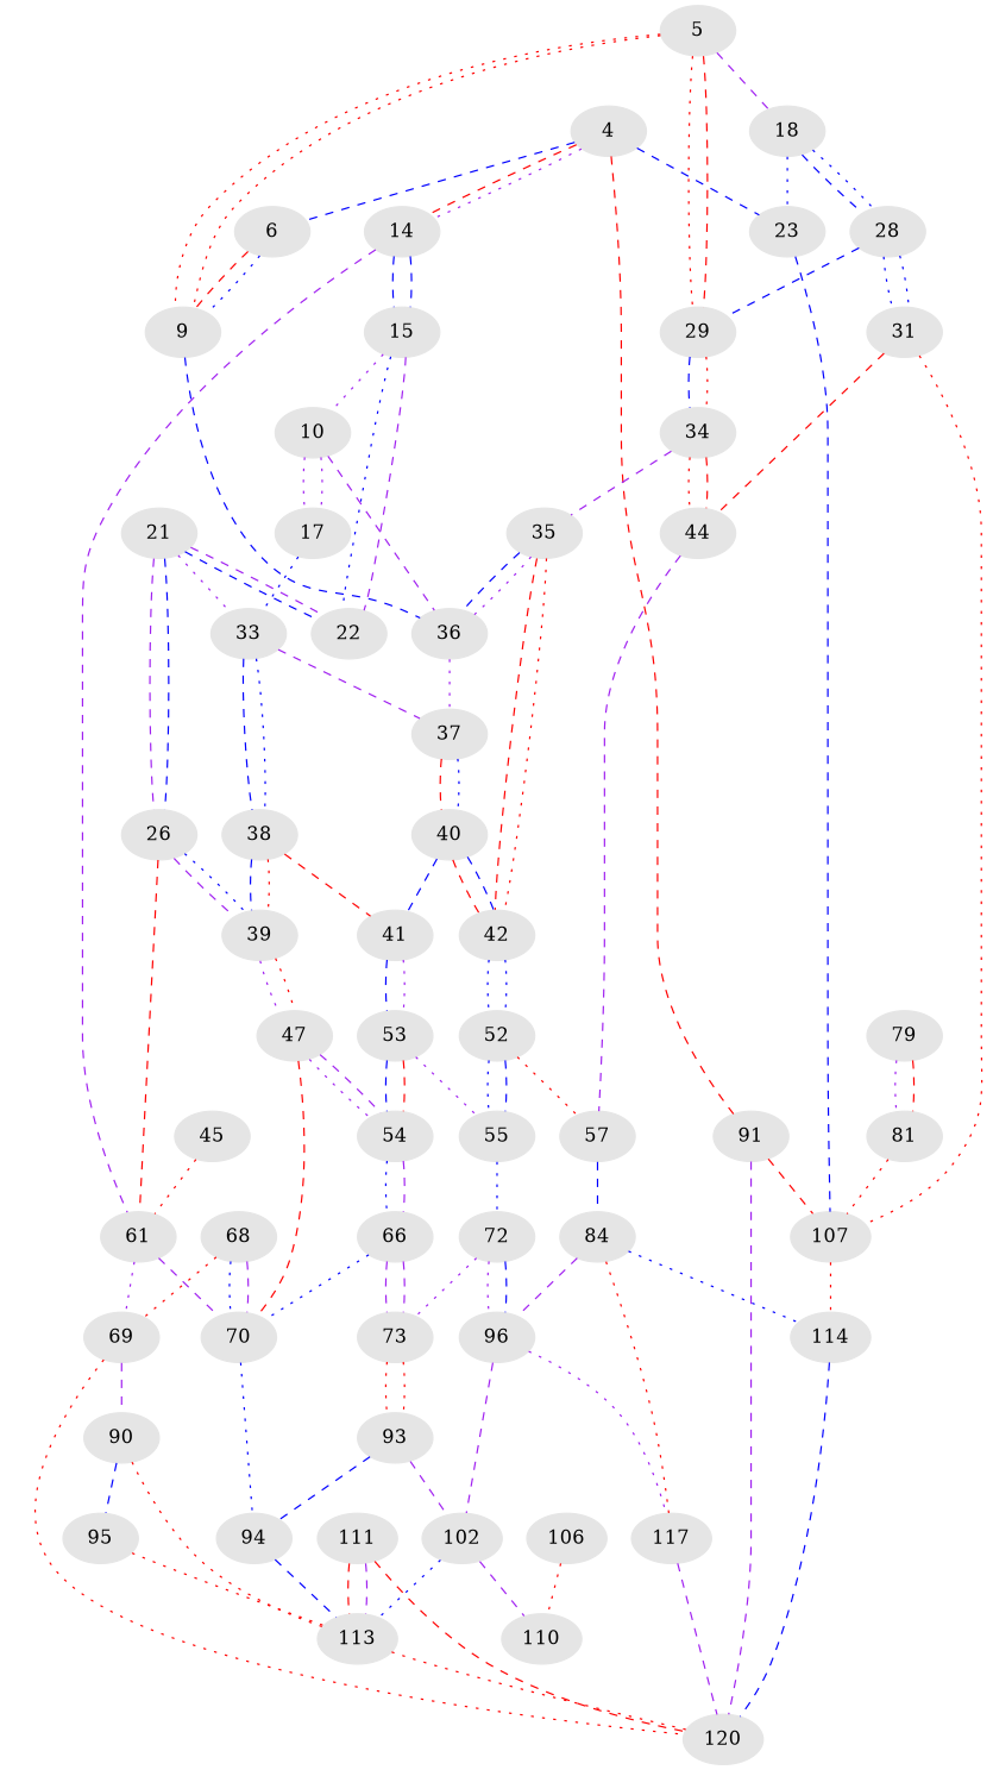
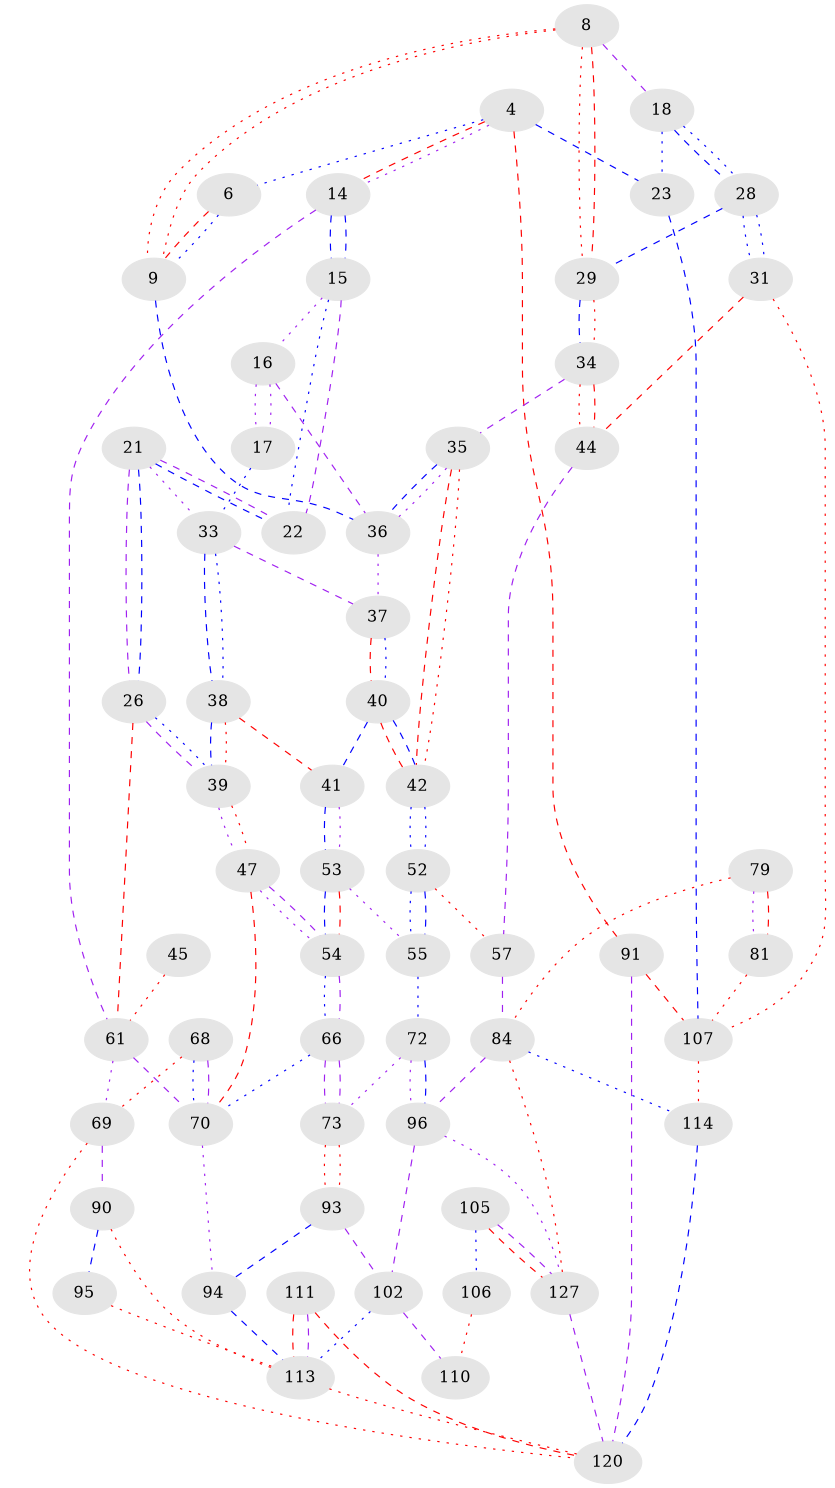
  graph {
    node [color=gray90 style=filled]
    edge [color=blue style=dashed]
    4 [super="+3"]
    6 [super="+5"]
    14
    23 [super="+19"]
    91 [super="+65"]
    9
    15
    61 [super="+50+46"]
    107 [super="+92+82"]
    120 [super="+116+118+119"]
    36 [super="+11"]
-   16 [super="+13" label=10]
+   16 [super="+13"]
    17
-   8 [label=5]
+   8
    18 [super="+7"]
    29
    28
    34
    37 [super="+32"]
    22
    70 [super="+67+49"]
    69 [super="+62+63"]
    33 [super="+20"]
    38
    31
    21
    26
    39
    114 [super="+83"]
    47
    44 [super="+43"]
    35
    57 [super="+56+51"]
    40
    41
    42
    52
    53
    54
    55
    84 [super="+75+76+58"]
    45
    66
    94 [super="+87"]
    72 [super="+71+60"]
    73
    96 [super="+86"]
-   117 [super="+108+104"]
+   117 [super="+108+104" label=127]
    90 [super="+89"]
    93
    68
    95
    113 [super="+103+101"]
    102 [super="+99"]
    79
    81 [super="+78"]
    110 [super="+109+98+97"]
+   105
    106
    111
-   4 -- 6
+   4 -- 6 [style=dotted]
    4 -- 14 [color=red]
    4 -- 14 [color=purple style=dotted]
    4 -- 23 [weight=2]
    4 -- 91 [color=red weight=2]
    6 -- 9 [color=red]
    6 -- 9 [style=dotted]
    14 -- 15
    14 -- 15
    14 -- 61 [color=purple]
    23 -- 107
    91 -- 107 [color=red]
    91 -- 120 [color=purple weight=3]
    9 -- 36
    15 -- 16 [color=purple style=dotted]
    15 -- 22 [style=dotted]
    15 -- 22 [color=purple]
    61 -- 70 [color=purple]
    61 -- 69 [color=purple style=dotted]
    107 -- 114 [color=red style=dotted weight=2]
    36 -- 37 [color=purple style=dotted weight=2]
    16 -- 36 [color=purple]
    16 -- 17 [color=purple style=dotted weight=2]
    16 -- 17 [color=purple style=dotted]
    17 -- 33 [style=dotted]
    8 -- 9 [color=red style=dotted]
    8 -- 9 [color=red style=dotted]
    8 -- 18 [color=purple]
    8 -- 29 [color=red style=dotted]
    8 -- 29 [color=red]
    18 -- 23 [style=dotted weight=2]
    18 -- 28
    18 -- 28 [style=dotted]
    29 -- 34
    29 -- 34 [color=red style=dotted]
    28 -- 29
    28 -- 31 [style=dotted]
    28 -- 31 [style=dotted]
    34 -- 44 [color=red style=dotted]
    34 -- 44 [color=red]
    34 -- 35 [color=purple]
    37 -- 40 [color=red]
    37 -- 40 [style=dotted]
-   70 -- 94 [style=dotted]
+   70 -- 94 [color=purple style=dotted]
    69 -- 120 [color=red style=dotted]
    69 -- 90 [color=purple weight=2]
    33 -- 37 [color=purple]
    33 -- 38
    33 -- 38 [style=dotted]
    38 -- 39
    38 -- 39 [color=red style=dotted]
    38 -- 41 [color=red]
    31 -- 107 [color=red style=dotted]
    31 -- 44 [color=red]
    21 -- 22
    21 -- 22 [color=purple]
    21 -- 33 [color=purple style=dotted]
    21 -- 26 [color=purple]
    21 -- 26
    26 -- 61 [color=red]
    26 -- 39 [color=purple]
    26 -- 39 [style=dotted]
    39 -- 47 [color=purple style=dotted]
    39 -- 47 [color=red style=dotted]
    114 -- 120
    47 -- 70 [color=red]
    47 -- 54 [color=purple style=dotted]
    47 -- 54 [color=purple]
    44 -- 57 [color=purple weight=2]
    35 -- 36
    35 -- 36 [color=purple style=dotted]
    35 -- 42 [color=red]
    35 -- 42 [color=red style=dotted]
-   57 -- 84 [weight=2]
+   57 -- 84 [color=purple weight=2]
    40 -- 41
    40 -- 42 [color=red]
    40 -- 42
    41 -- 53
    41 -- 53 [color=purple style=dotted]
    42 -- 52 [style=dotted]
    42 -- 52 [style=dotted]
    52 -- 57 [color=red style=dotted]
    52 -- 55 [style=dotted]
    52 -- 55
    53 -- 54
    53 -- 54 [color=red]
    53 -- 55 [color=purple style=dotted]
    54 -- 66 [style=dotted]
    54 -- 66 [color=purple]
    55 -- 72 [style=dotted]
    84 -- 114 [style=dotted]
    84 -- 96 [color=purple weight=2]
    84 -- 117 [color=red style=dotted]
    45 -- 61 [color=red style=dotted weight=3]
    66 -- 70 [style=dotted]
    66 -- 73 [color=purple]
    66 -- 73 [color=purple]
    94 -- 113
    72 -- 73 [color=purple style=dotted]
    72 -- 96 [color=purple style=dotted weight=3]
    72 -- 96
    73 -- 93 [color=red style=dotted]
    73 -- 93 [color=red style=dotted]
    96 -- 117 [color=purple style=dotted]
    96 -- 102 [color=purple]
    117 -- 120 [color=purple]
    90 -- 95 [weight=2]
    90 -- 113 [color=red style=dotted]
    93 -- 94
    93 -- 102 [color=purple]
    68 -- 70 [style=dotted weight=2]
    68 -- 70 [color=purple]
    68 -- 69 [color=red style=dotted]
    95 -- 113 [color=red style=dotted]
    113 -- 120 [color=red style=dotted]
    102 -- 113 [style=dotted]
    102 -- 110 [color=purple weight=2]
+   79 -- 84 [color=red style=dotted]
    79 -- 81 [color=purple style=dotted weight=2]
    79 -- 81 [color=red]
    81 -- 107 [color=red style=dotted weight=2]
+   105 -- 117 [color=red weight=2]
+   105 -- 117 [color=purple]
+   105 -- 106 [style=dotted]
    106 -- 110 [color=red style=dotted weight=2]
    111 -- 120 [color=red]
    111 -- 113 [color=red weight=2]
    111 -- 113 [color=purple]
  }
